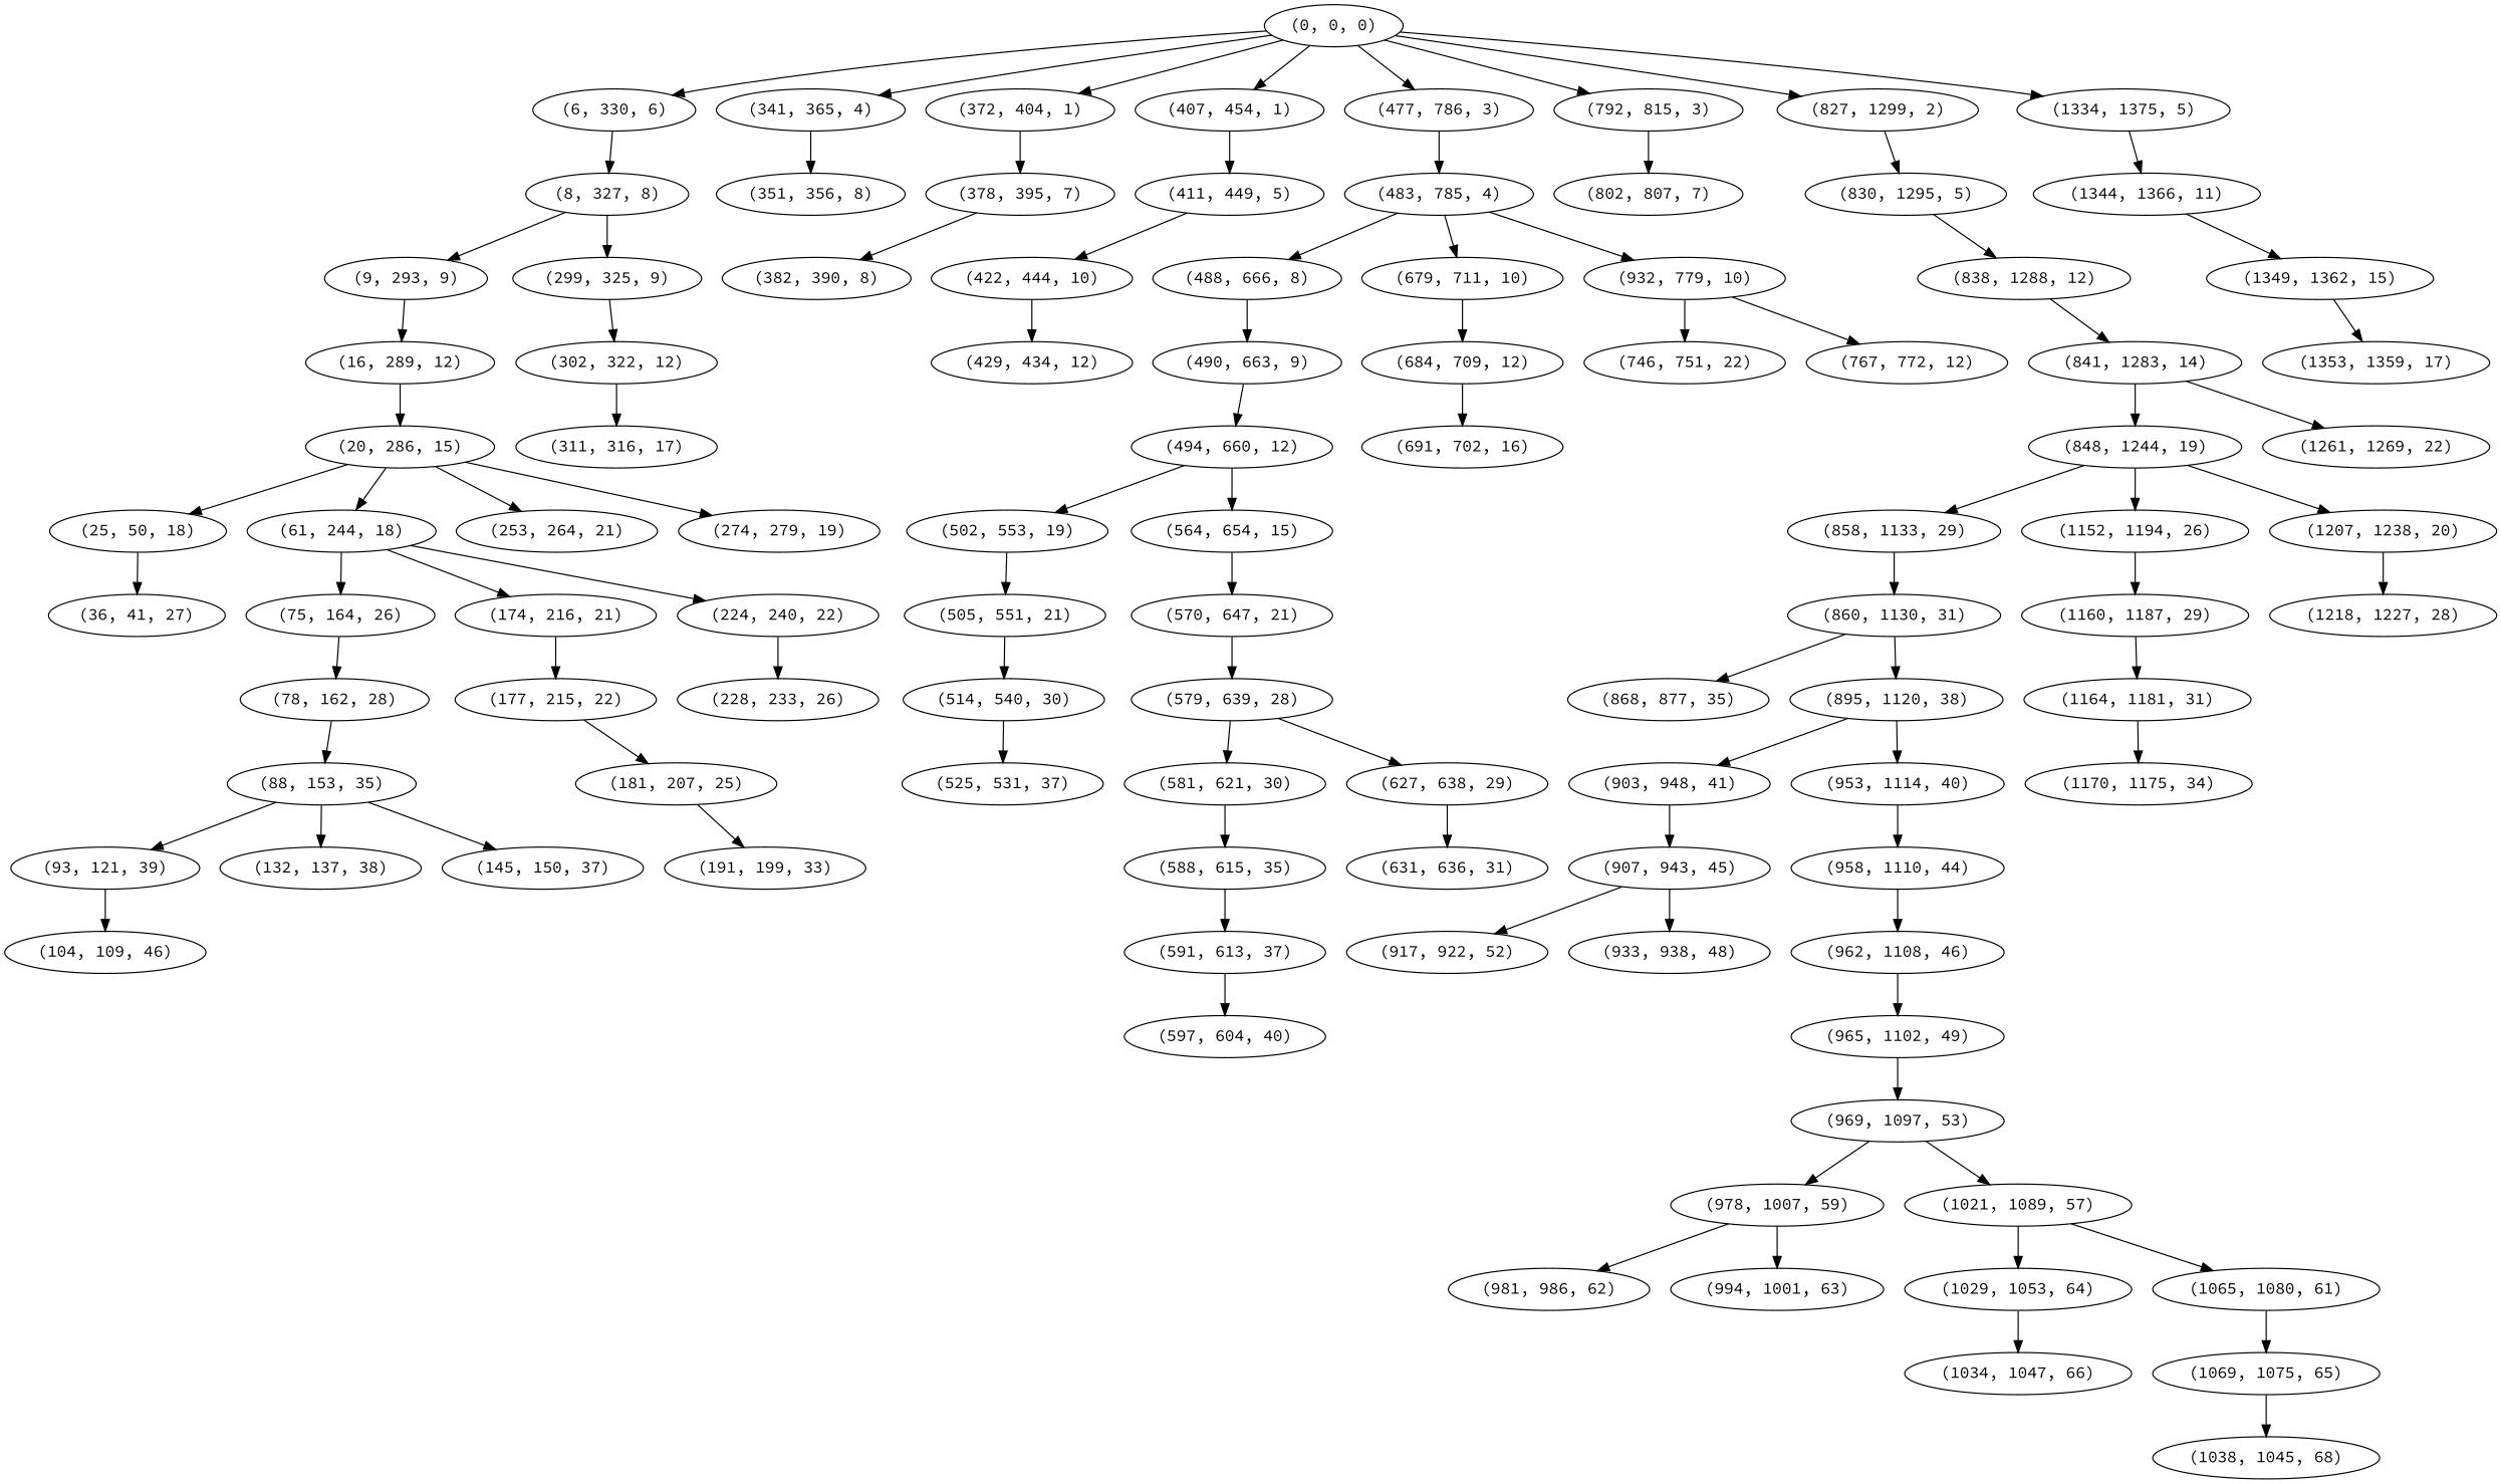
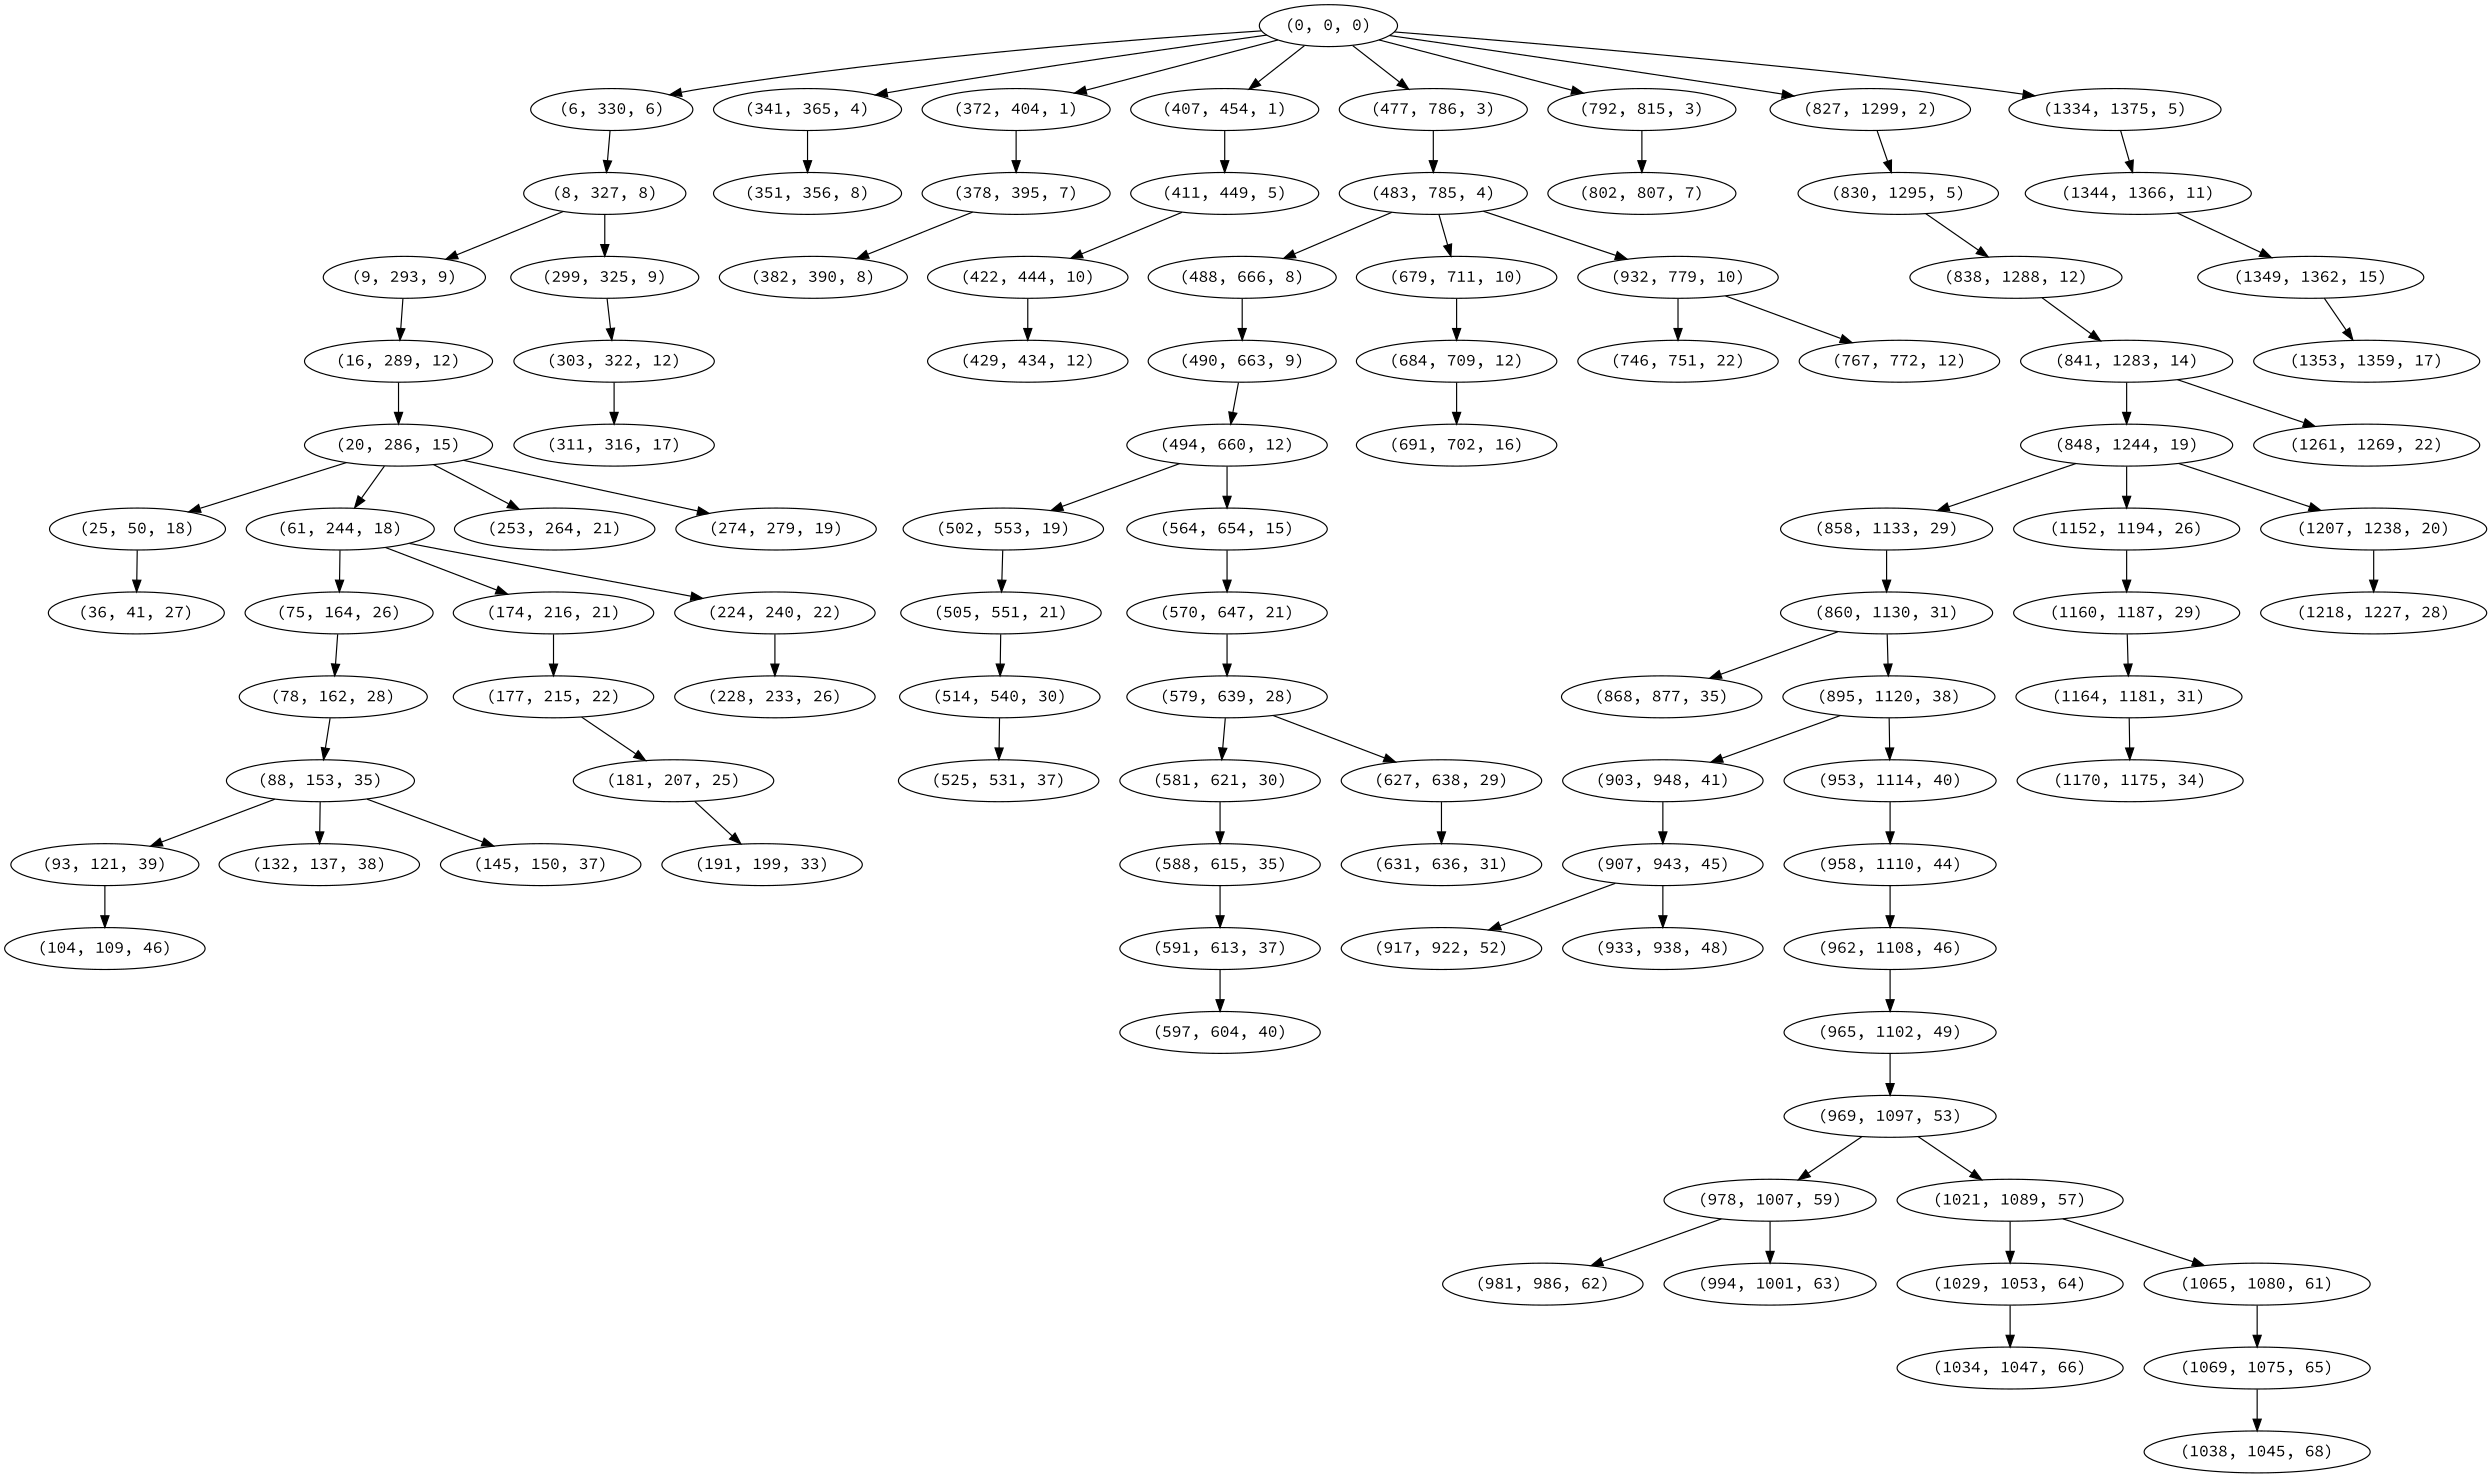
  digraph {
    fontname="Source Code Pro"
    node [fontname="Source Code Pro"]
    edge [fontname="Source Code Pro"]
    "(0, 0, 0)"
    "(6, 330, 6)"
    "(341, 365, 4)"
    "(372, 404, 1)"
    "(407, 454, 1)"
    "(477, 786, 3)"
    "(792, 815, 3)"
    "(827, 1299, 2)"
    "(1334, 1375, 5)"
    "(8, 327, 8)"
    "(351, 356, 8)"
    "(378, 395, 7)"
    "(411, 449, 5)"
    "(483, 785, 4)"
    "(802, 807, 7)"
    "(830, 1295, 5)"
    "(1344, 1366, 11)"
    "(9, 293, 9)"
    "(299, 325, 9)"
    "(16, 289, 12)"
-   "(303, 322, 12)" [label="(302, 322, 12)"]
+   "(303, 322, 12)"
    "(20, 286, 15)"
    "(25, 50, 18)"
    "(61, 244, 18)"
    "(253, 264, 21)"
    "(274, 279, 19)"
    "(36, 41, 27)"
    "(75, 164, 26)"
    "(174, 216, 21)"
    "(224, 240, 22)"
    "(78, 162, 28)"
    "(177, 215, 22)"
    "(228, 233, 26)"
    "(88, 153, 35)"
    "(93, 121, 39)"
    "(132, 137, 38)"
    "(145, 150, 37)"
    "(104, 109, 46)"
    "(181, 207, 25)"
    "(191, 199, 33)"
    "(311, 316, 17)"
    "(382, 390, 8)"
    "(422, 444, 10)"
    "(429, 434, 12)"
    "(488, 666, 8)"
    "(679, 711, 10)"
    n47 [label="(932, 779, 10)"]
    "(490, 663, 9)"
    "(684, 709, 12)"
    "(746, 751, 22)"
    "(767, 772, 12)"
    "(494, 660, 12)"
    "(502, 553, 19)"
    "(564, 654, 15)"
    "(505, 551, 21)"
    "(570, 647, 21)"
    "(514, 540, 30)"
    "(525, 531, 37)"
    "(579, 639, 28)"
    "(581, 621, 30)"
    "(627, 638, 29)"
    "(588, 615, 35)"
    "(631, 636, 31)"
    "(591, 613, 37)"
    "(597, 604, 40)"
    "(691, 702, 16)"
    "(838, 1288, 12)"
    "(841, 1283, 14)"
    "(848, 1244, 19)"
    "(1261, 1269, 22)"
    "(858, 1133, 29)"
    "(1152, 1194, 26)"
    "(1207, 1238, 20)"
    "(860, 1130, 31)"
    "(1160, 1187, 29)"
    "(1218, 1227, 28)"
    "(868, 877, 35)"
    "(895, 1120, 38)"
    "(903, 948, 41)"
    "(953, 1114, 40)"
    "(907, 943, 45)"
    "(958, 1110, 44)"
    "(917, 922, 52)"
    "(933, 938, 48)"
    "(962, 1108, 46)"
    "(965, 1102, 49)"
    "(969, 1097, 53)"
    "(978, 1007, 59)"
    "(1021, 1089, 57)"
    "(981, 986, 62)"
    "(994, 1001, 63)"
    "(1029, 1053, 64)"
    "(1065, 1080, 61)"
    "(1034, 1047, 66)"
    "(1069, 1075, 65)"
    "(1038, 1045, 68)"
    "(1164, 1181, 31)"
    "(1170, 1175, 34)"
    "(1349, 1362, 15)"
    "(1353, 1359, 17)"
    "(0, 0, 0)" -> "(6, 330, 6)"
    "(0, 0, 0)" -> "(341, 365, 4)"
    "(0, 0, 0)" -> "(372, 404, 1)"
    "(0, 0, 0)" -> "(407, 454, 1)"
    "(0, 0, 0)" -> "(477, 786, 3)"
    "(0, 0, 0)" -> "(792, 815, 3)"
    "(0, 0, 0)" -> "(827, 1299, 2)"
    "(0, 0, 0)" -> "(1334, 1375, 5)"
    "(6, 330, 6)" -> "(8, 327, 8)"
    "(341, 365, 4)" -> "(351, 356, 8)"
    "(372, 404, 1)" -> "(378, 395, 7)"
    "(407, 454, 1)" -> "(411, 449, 5)"
    "(477, 786, 3)" -> "(483, 785, 4)"
    "(792, 815, 3)" -> "(802, 807, 7)"
    "(827, 1299, 2)" -> "(830, 1295, 5)"
    "(1334, 1375, 5)" -> "(1344, 1366, 11)"
    "(8, 327, 8)" -> "(9, 293, 9)"
    "(8, 327, 8)" -> "(299, 325, 9)"
    "(378, 395, 7)" -> "(382, 390, 8)"
    "(411, 449, 5)" -> "(422, 444, 10)"
    "(483, 785, 4)" -> "(488, 666, 8)"
    "(483, 785, 4)" -> "(679, 711, 10)"
    "(483, 785, 4)" -> n47
    "(830, 1295, 5)" -> "(838, 1288, 12)"
    "(1344, 1366, 11)" -> "(1349, 1362, 15)"
    "(9, 293, 9)" -> "(16, 289, 12)"
    "(299, 325, 9)" -> "(303, 322, 12)"
    "(16, 289, 12)" -> "(20, 286, 15)"
    "(303, 322, 12)" -> "(311, 316, 17)"
    "(20, 286, 15)" -> "(25, 50, 18)"
    "(20, 286, 15)" -> "(61, 244, 18)"
    "(20, 286, 15)" -> "(253, 264, 21)"
    "(20, 286, 15)" -> "(274, 279, 19)"
    "(25, 50, 18)" -> "(36, 41, 27)"
    "(61, 244, 18)" -> "(75, 164, 26)"
    "(61, 244, 18)" -> "(174, 216, 21)"
    "(61, 244, 18)" -> "(224, 240, 22)"
    "(75, 164, 26)" -> "(78, 162, 28)"
    "(174, 216, 21)" -> "(177, 215, 22)"
    "(224, 240, 22)" -> "(228, 233, 26)"
    "(78, 162, 28)" -> "(88, 153, 35)"
    "(177, 215, 22)" -> "(181, 207, 25)"
    "(88, 153, 35)" -> "(93, 121, 39)"
    "(88, 153, 35)" -> "(132, 137, 38)"
    "(88, 153, 35)" -> "(145, 150, 37)"
    "(93, 121, 39)" -> "(104, 109, 46)"
    "(181, 207, 25)" -> "(191, 199, 33)"
    "(422, 444, 10)" -> "(429, 434, 12)"
    "(488, 666, 8)" -> "(490, 663, 9)"
    "(679, 711, 10)" -> "(684, 709, 12)"
    n47 -> "(746, 751, 22)"
    n47 -> "(767, 772, 12)"
    "(490, 663, 9)" -> "(494, 660, 12)"
    "(684, 709, 12)" -> "(691, 702, 16)"
    "(494, 660, 12)" -> "(502, 553, 19)"
    "(494, 660, 12)" -> "(564, 654, 15)"
    "(502, 553, 19)" -> "(505, 551, 21)"
    "(564, 654, 15)" -> "(570, 647, 21)"
    "(505, 551, 21)" -> "(514, 540, 30)"
    "(570, 647, 21)" -> "(579, 639, 28)"
    "(514, 540, 30)" -> "(525, 531, 37)"
    "(579, 639, 28)" -> "(581, 621, 30)"
    "(579, 639, 28)" -> "(627, 638, 29)"
    "(581, 621, 30)" -> "(588, 615, 35)"
    "(627, 638, 29)" -> "(631, 636, 31)"
    "(588, 615, 35)" -> "(591, 613, 37)"
    "(591, 613, 37)" -> "(597, 604, 40)"
    "(838, 1288, 12)" -> "(841, 1283, 14)"
    "(841, 1283, 14)" -> "(848, 1244, 19)"
    "(841, 1283, 14)" -> "(1261, 1269, 22)"
    "(848, 1244, 19)" -> "(858, 1133, 29)"
    "(848, 1244, 19)" -> "(1152, 1194, 26)"
    "(848, 1244, 19)" -> "(1207, 1238, 20)"
    "(858, 1133, 29)" -> "(860, 1130, 31)"
    "(1152, 1194, 26)" -> "(1160, 1187, 29)"
    "(1207, 1238, 20)" -> "(1218, 1227, 28)"
    "(860, 1130, 31)" -> "(868, 877, 35)"
    "(860, 1130, 31)" -> "(895, 1120, 38)"
    "(1160, 1187, 29)" -> "(1164, 1181, 31)"
    "(895, 1120, 38)" -> "(903, 948, 41)"
    "(895, 1120, 38)" -> "(953, 1114, 40)"
    "(903, 948, 41)" -> "(907, 943, 45)"
    "(953, 1114, 40)" -> "(958, 1110, 44)"
    "(907, 943, 45)" -> "(917, 922, 52)"
    "(907, 943, 45)" -> "(933, 938, 48)"
    "(958, 1110, 44)" -> "(962, 1108, 46)"
    "(962, 1108, 46)" -> "(965, 1102, 49)"
    "(965, 1102, 49)" -> "(969, 1097, 53)"
    "(969, 1097, 53)" -> "(978, 1007, 59)"
    "(969, 1097, 53)" -> "(1021, 1089, 57)"
    "(978, 1007, 59)" -> "(981, 986, 62)"
    "(978, 1007, 59)" -> "(994, 1001, 63)"
    "(1021, 1089, 57)" -> "(1029, 1053, 64)"
    "(1021, 1089, 57)" -> "(1065, 1080, 61)"
    "(1029, 1053, 64)" -> "(1034, 1047, 66)"
    "(1065, 1080, 61)" -> "(1069, 1075, 65)"
    "(1069, 1075, 65)" -> "(1038, 1045, 68)"
    "(1164, 1181, 31)" -> "(1170, 1175, 34)"
    "(1349, 1362, 15)" -> "(1353, 1359, 17)"
  }
